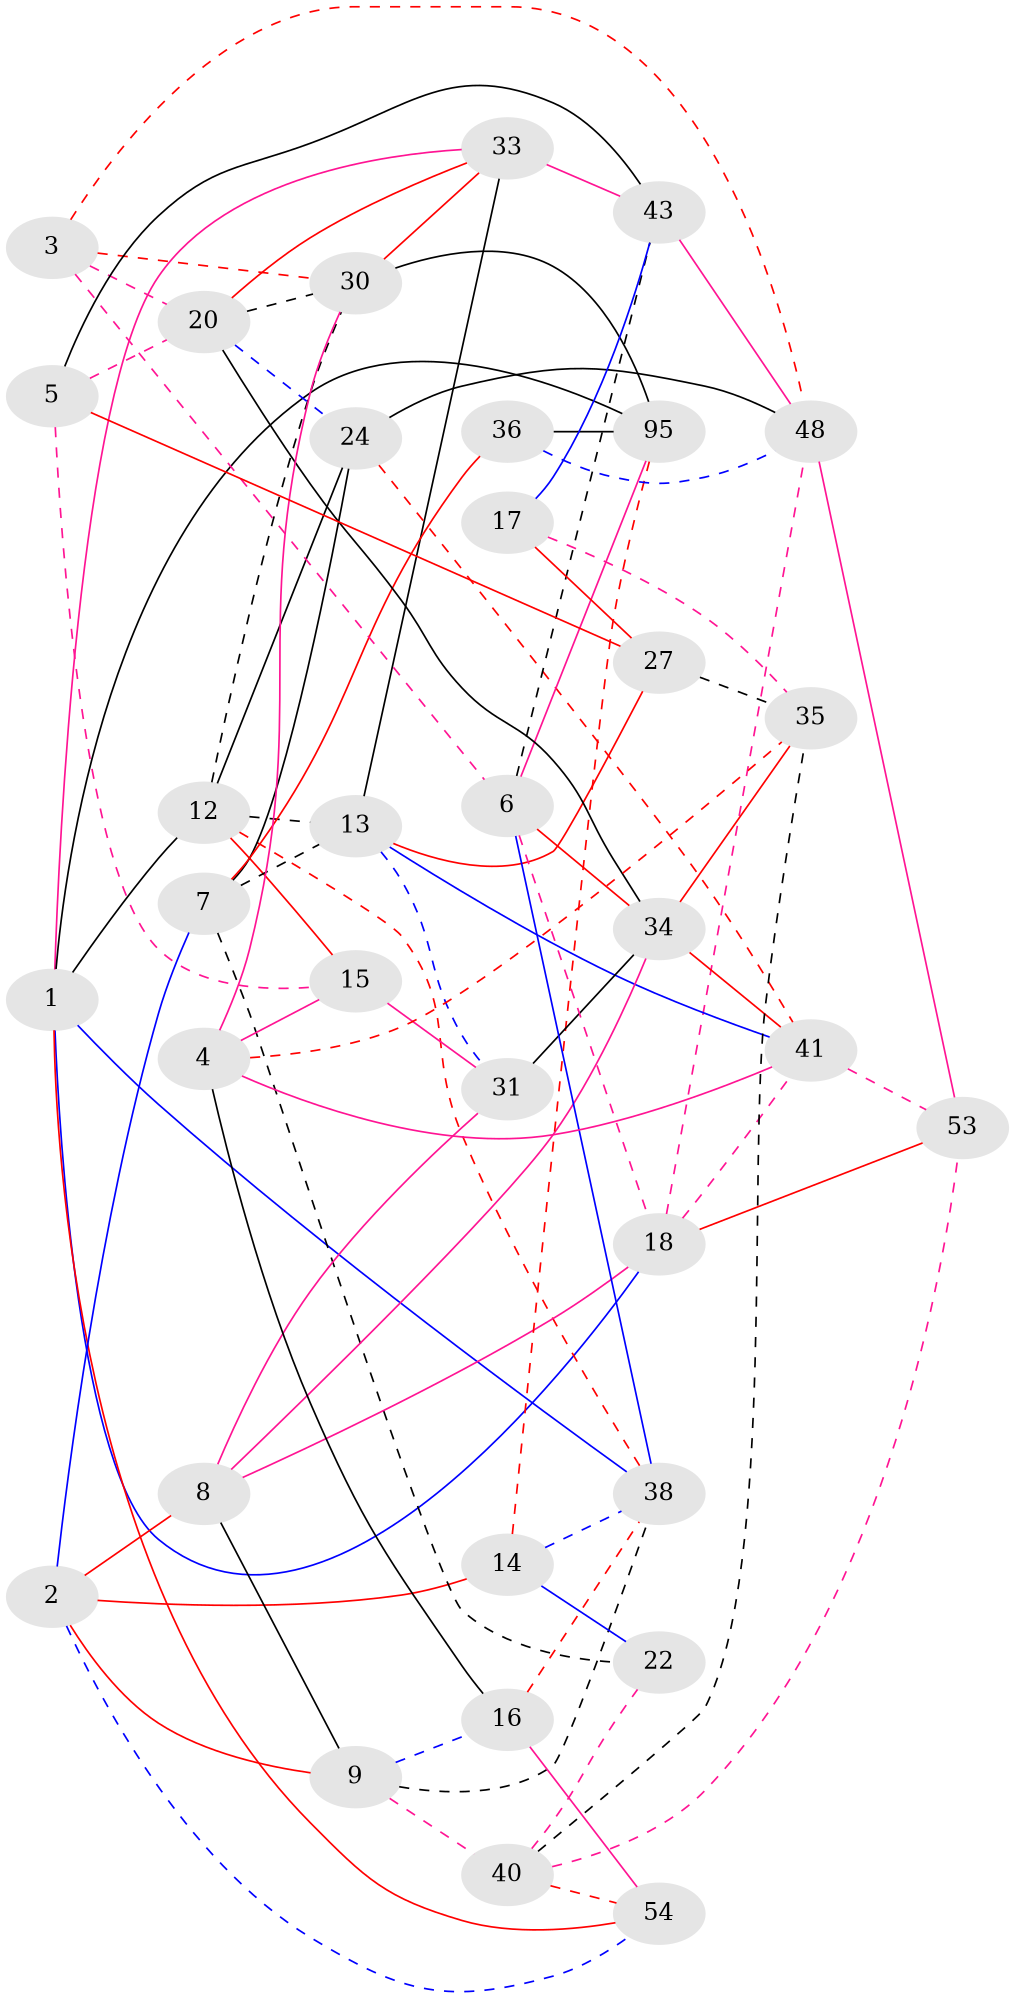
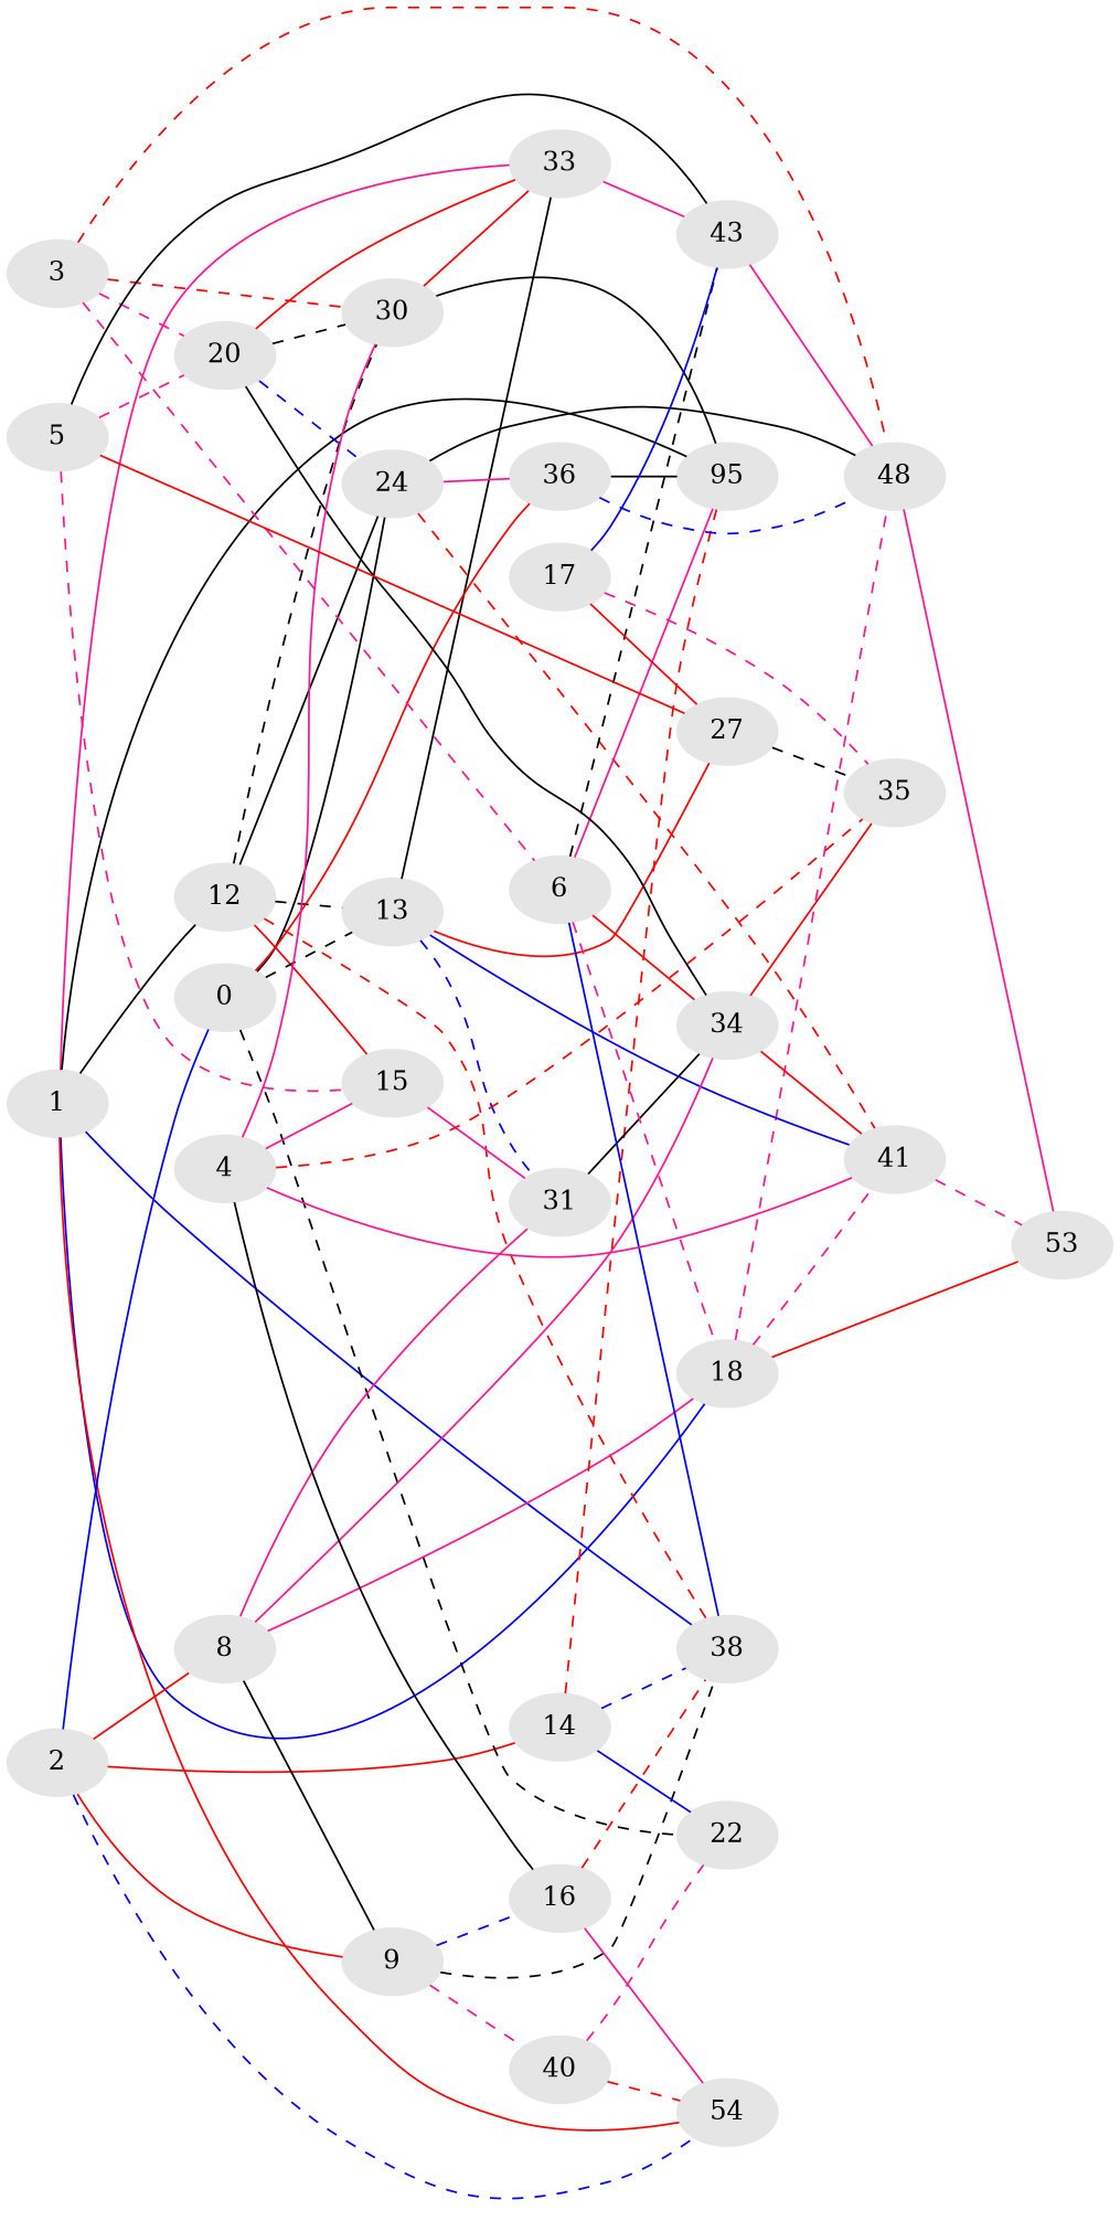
  graph {
    rankdir=LR
    node [color=gray90 style=filled]
    edge [color=deeppink style=solid]
    1 [super="+37"]
    12 [super="+32"]
    18 [super="+57"]
    33 [super="+39"]
    38 [super="+49"]
    n6 [label=95 super="+51"]
    54
    30 [super="+40"]
    15
    13 [super="+55"]
    24 [super="+28"]
    48 [super="+56"]
    41 [super="+50"]
    53
    43 [super="+46"]
    2 [super="+29"]
-   7 [super="+11"]
+   7 [super="+11" label=0]
    8 [super="+26"]
    9 [super="+47"]
    14 [super="+19"]
    22
    36
    34 [super="+52"]
    31
    16
    n26 [label=40 super="+44"]
    6 [super="+21"]
    3
    20 [super="+23"]
    4 [super="+25"]
    35 [super="+42"]
    5
    27
    17
    1 -- 12 [color=black]
    1 -- 18 [color=blue]
    1 -- 33
    1 -- 38 [color=blue]
    1 -- n6 [color=black]
    1 -- 54 [color=red]
    12 -- 38 [color=red style=dashed]
    12 -- 30 [color=black style=dashed]
    12 -- 15 [color=red]
    12 -- 13 [color=black style=dashed]
    12 -- 24 [color=black]
    18 -- 48 [style=dashed]
    18 -- 41 [style=dashed]
    18 -- 53 [color=red]
    33 -- 43 [weight=2]
    30 -- 33 [color=red]
    30 -- n6 [color=black]
    15 -- 31
    13 -- 33 [color=black]
    13 -- 41 [color=blue]
    13 -- 31 [color=blue style=dashed]
    13 -- 27 [color=red]
    24 -- 48 [color=black]
    24 -- 41 [color=red style=dashed]
+   24 -- 36
    48 -- 53
    41 -- 53 [style=dashed]
    43 -- 48
    2 -- 54 [color=blue style=dashed]
    2 -- 7 [color=blue weight=2]
    2 -- 8 [color=red]
    2 -- 9 [color=red]
    2 -- 14 [color=red]
    7 -- 13 [color=black style=dashed]
    7 -- 24 [color=black]
    7 -- 22 [color=black style=dashed]
    7 -- 36 [color=red]
    8 -- 18
    8 -- 9 [color=black weight=2]
    8 -- 34
    8 -- 31
    9 -- 38 [color=black style=dashed]
    9 -- 16 [color=blue style=dashed]
    9 -- n26 [style=dashed]
    14 -- 38 [color=blue style=dashed]
    14 -- n6 [color=red style=dashed weight=2]
    14 -- 22 [color=blue]
    36 -- n6 [color=black]
    36 -- 48 [color=blue style=dashed]
    34 -- 41 [color=red]
    34 -- 35 [color=red]
    31 -- 34 [color=black]
    16 -- 38 [color=red style=dashed]
    16 -- 54
    n26 -- 54 [color=red style=dashed]
-   n26 -- 53 [style=dashed]
    n26 -- 22 [style=dashed weight=2]
-   n26 -- 35 [color=black style=dashed]
    6 -- 18 [style=dashed]
    6 -- 38 [color=blue]
    6 -- n6
    6 -- 43 [color=black style=dashed]
    6 -- 34 [color=red]
    3 -- 30 [color=red style=dashed]
    3 -- 48 [color=red style=dashed]
    3 -- 6 [style=dashed]
    3 -- 20 [style=dashed]
    20 -- 33 [color=red]
    20 -- 30 [color=black style=dashed]
    20 -- 24 [color=blue style=dashed]
    20 -- 34 [color=black]
    4 -- 30
    4 -- 15
    4 -- 41
    4 -- 16 [color=black]
    4 -- 35 [color=red style=dashed]
    5 -- 15 [style=dashed]
    5 -- 43 [color=black]
    5 -- 20 [style=dashed]
    5 -- 27 [color=red]
    27 -- 35 [color=black style=dashed]
    17 -- 43 [color=blue]
    17 -- 35 [style=dashed weight=2]
    17 -- 27 [color=red]
  }
